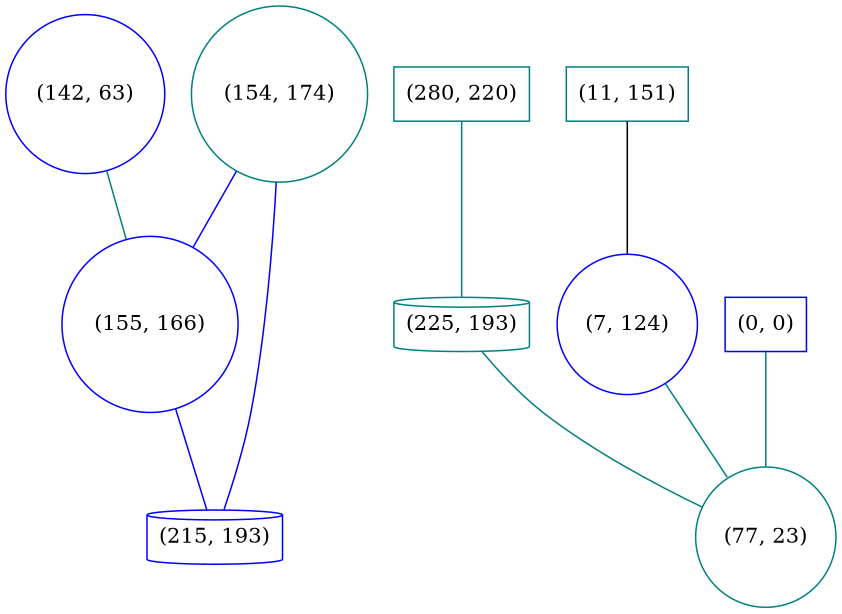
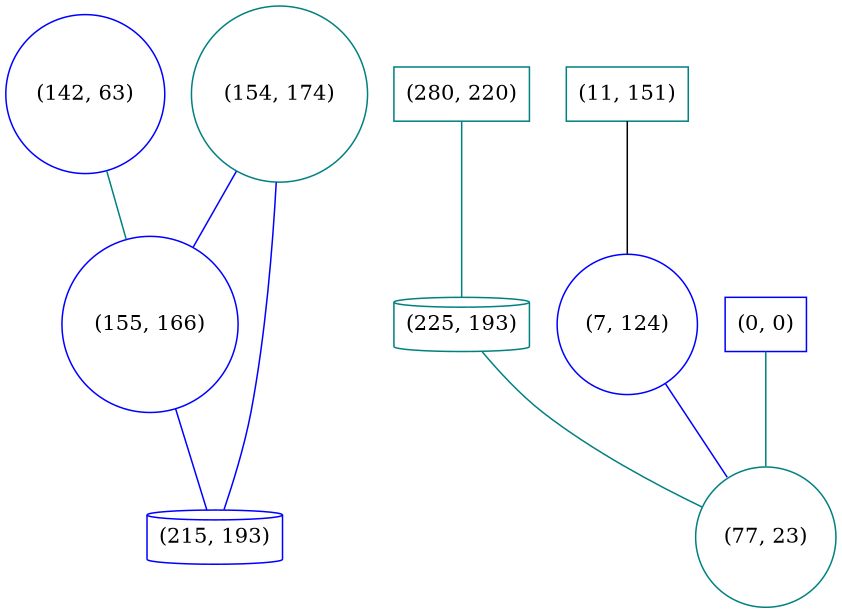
  graph {
    node [color=blue shape=circle]
    edge [color=teal weight=1]
    "(155, 166)"
    "(154, 174)" [color=teal]
    "(215, 193)" [shape=cylinder]
    "(142, 63)"
    "(280, 220)" [color=teal shape=box]
    "(225, 193)" [color=teal shape=cylinder]
    n7 [color=teal label="(77, 23)"]
    "(11, 151)" [color=teal shape=box]
    "(7, 124)"
    "(0, 0)" [shape=box]
    "(155, 166)" -- "(215, 193)" [color=blue]
    "(154, 174)" -- "(155, 166)" [color=blue]
    "(154, 174)" -- "(215, 193)" [color=blue]
    "(142, 63)" -- "(155, 166)"
    "(280, 220)" -- "(225, 193)"
    "(225, 193)" -- n7 [weight=2]
    "(11, 151)" -- "(7, 124)" [color=black]
-   "(7, 124)" -- n7
+   "(7, 124)" -- n7 [color=blue]
    "(0, 0)" -- n7 [weight=4]
  }
